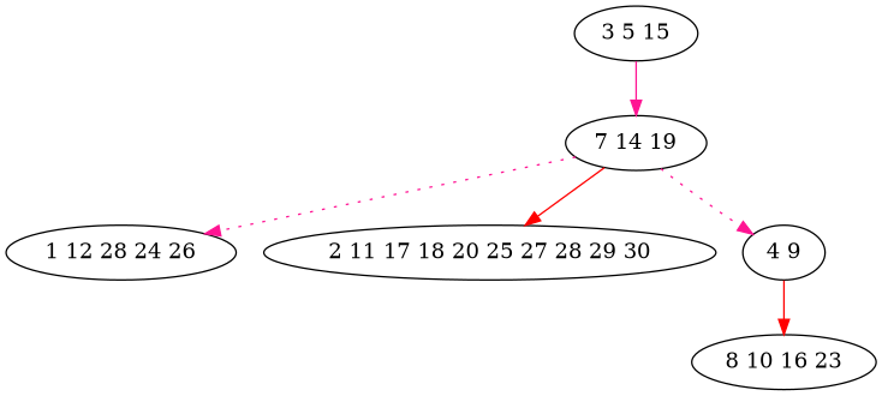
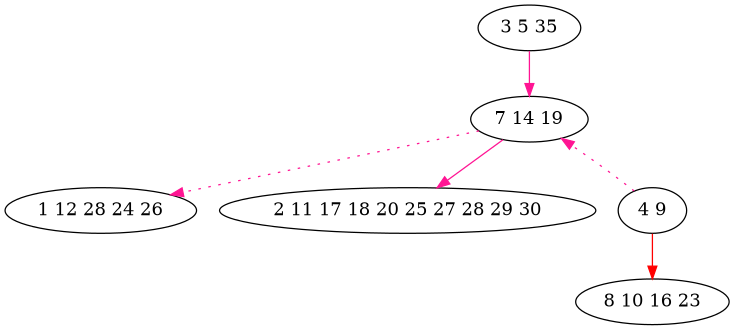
  digraph {
    edge [color=deeppink style=solid]
-   n1 [label="3 5 15"]
+   n1 [label="3 5 35"]
    n2 [label="7 14 19"]
    n3 [label="1 12 28 24 26"]
    n4 [label="2 11 17 18 20 25 27 28 29 30"]
    n5 [label="4 9"]
    n6 [label="8 10 16 23"]
    n1 -> n2
    n2 -> n3 [style=dotted]
-   n2 -> n4 [color=red]
-   n2 -> n5 [style=dotted]
+   n2 -> n4
+   n5 -> n2 [style=dotted]
    n5 -> n6 [color=red]
  }
